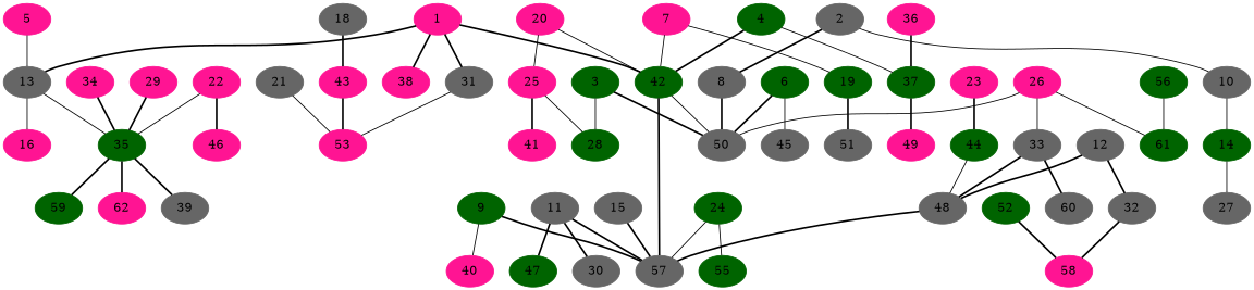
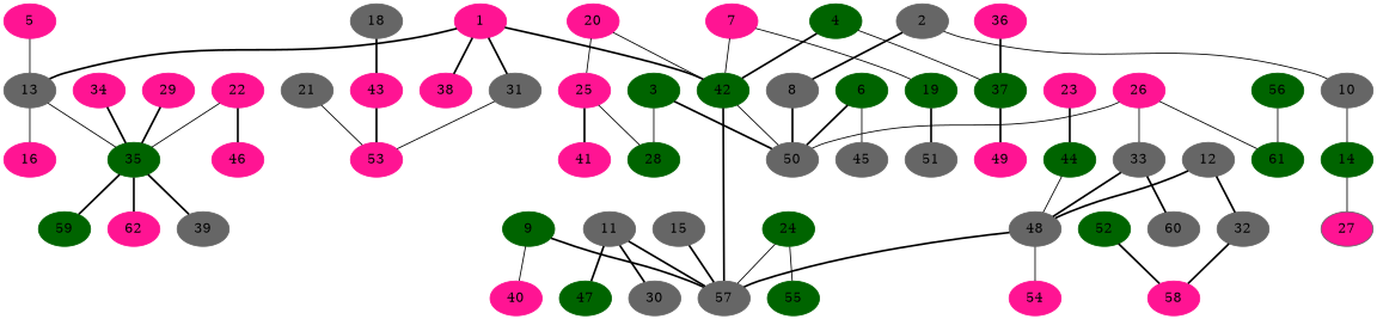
  graph {
    node [color=deeppink style=filled]
    edge [style=bold weight=1.0]
    13 [color=gray40]
    1
    31 [color=gray40]
    38
    42 [color=darkgreen]
    16
    35 [color=darkgreen]
    53
    50 [color=gray40]
    57 [color=gray40]
    2 [color=gray40]
    8 [color=gray40]
    10 [color=gray40]
    14 [color=darkgreen]
    3 [color=darkgreen]
    28 [color=darkgreen]
    4 [color=darkgreen]
    37 [color=darkgreen]
    49
    5
    6 [color=darkgreen]
    45 [color=gray40]
    7
    19 [color=darkgreen]
    51 [color=gray40]
    9 [color=darkgreen]
    40
-   27 [color=gray40]
+   27 [color=gray40 fillcolor=deeppink]
    11 [color=gray40]
    30 [color=gray40]
    47 [color=darkgreen]
    12 [color=gray40]
    32 [color=gray40]
    48 [color=gray40]
    58
+   54
    39 [color=gray40]
    59 [color=darkgreen]
    62
    15 [color=gray40]
    18 [color=gray40]
    43
    20
    25
    41
    21 [color=gray40]
    22
    46
    44 [color=darkgreen]
    23
    24 [color=darkgreen]
    55 [color=darkgreen]
    26
    33 [color=gray40]
    61 [color=darkgreen]
    60 [color=gray40]
    29
    34
    36
    52 [color=darkgreen]
    56 [color=darkgreen]
    13 -- 16 [style=solid]
    13 -- 35 [style=solid]
    1 -- 13
    1 -- 31
    1 -- 38
    1 -- 42
    31 -- 53 [style=solid]
    42 -- 50 [style=solid]
    42 -- 57
    35 -- 39
    35 -- 59
    35 -- 62
    2 -- 8
    2 -- 10 [style=solid]
    8 -- 50
    10 -- 14 [style=solid]
    14 -- 27 [style=solid]
    3 -- 50
    3 -- 28 [style=solid]
    4 -- 42
    4 -- 37 [style=solid]
    37 -- 49
    5 -- 13 [style=solid]
    6 -- 50
    6 -- 45 [style=solid]
    7 -- 42 [style=solid]
    7 -- 19 [style=solid]
    19 -- 51
    9 -- 57
    9 -- 40 [style=solid]
    11 -- 57
    11 -- 30
    11 -- 47
    12 -- 32
    12 -- 48
    32 -- 58
    48 -- 57
+   48 -- 54 [style=solid]
    15 -- 57
    18 -- 43
    43 -- 53
    20 -- 42 [style=solid]
    20 -- 25 [style=solid]
    25 -- 28 [style=solid]
    25 -- 41
    21 -- 53 [style=solid]
    22 -- 35 [style=solid]
    22 -- 46
    44 -- 48 [style=solid]
    23 -- 44
    24 -- 57 [style=solid]
    24 -- 55 [style=solid]
    26 -- 50 [style=solid]
    26 -- 33 [style=solid]
    26 -- 61 [style=solid]
    33 -- 48
    33 -- 60
    29 -- 35
    34 -- 35
    36 -- 37
    52 -- 58
    56 -- 61 [style=solid]
  }
